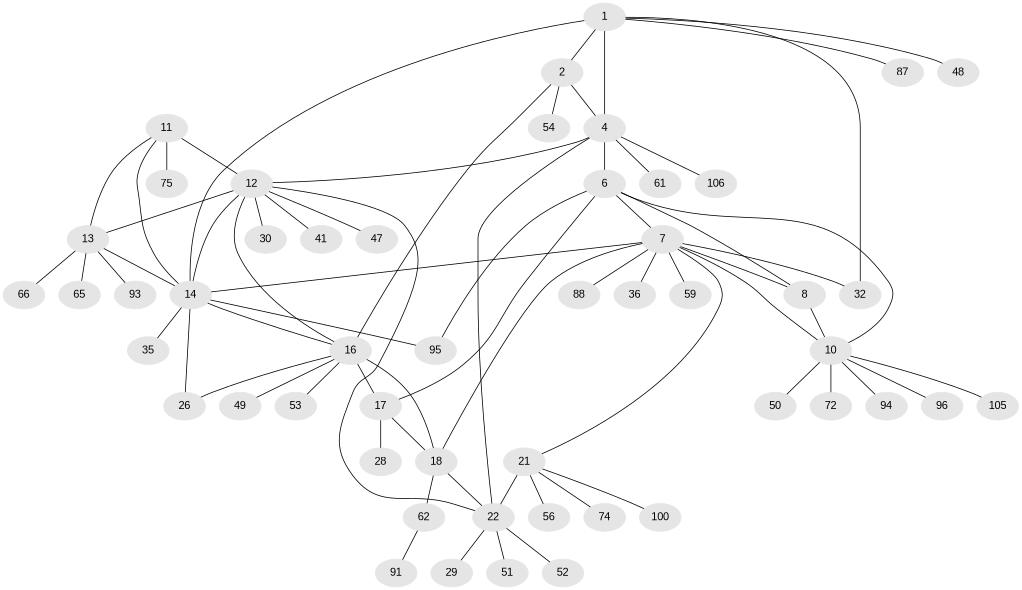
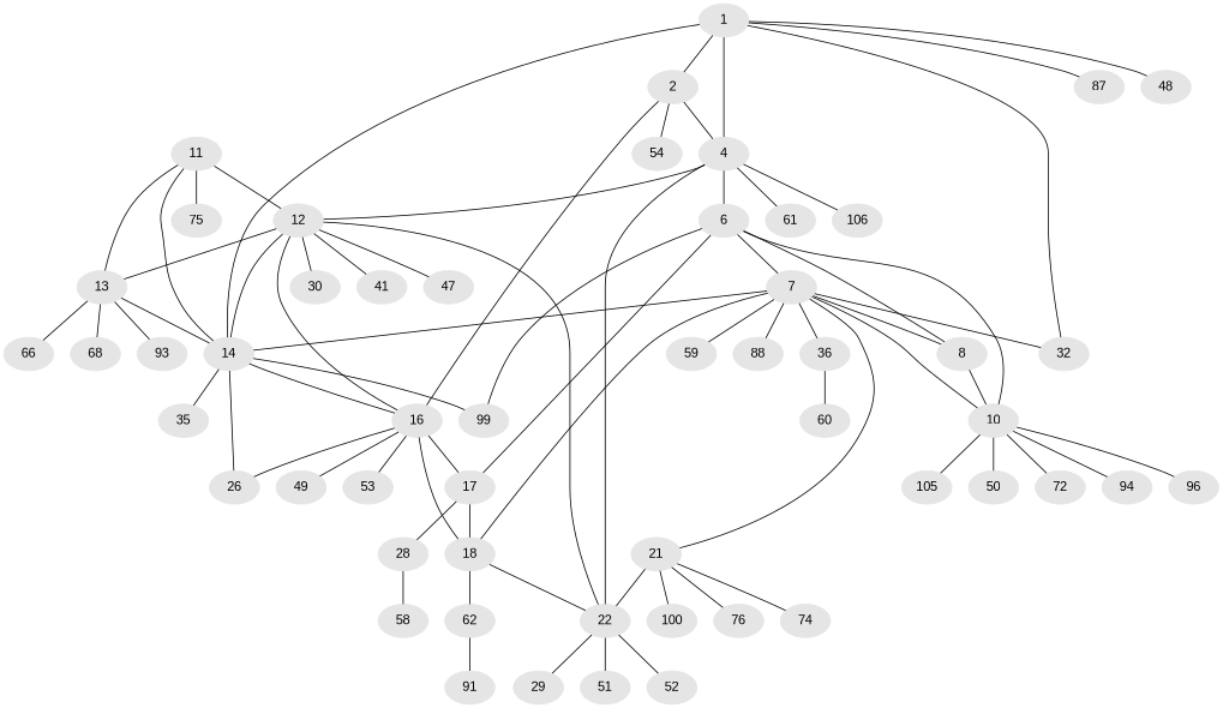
  graph {
    fontname="Liberation Sans"
    node [color=gray90 fontname="Liberation Sans" style=filled]
    edge [fontname="Liberation Sans"]
    1 [super="+39+3"]
    2
    4 [super="+5+27"]
    14
    32 [super="+42"]
    n6 [label=87]
    48
    16 [super="+20+105+43+38"]
    54
    6
    12 [super="+15+103+64+71"]
    22 [super="+25+70+31+90+24"]
    61
    106
-   95
+   95 [label=99]
    26
    35
    17 [super="+78+108+85"]
    18 [super="+63+19+73+81+83"]
    49 [super="+65+76"]
    53
    7 [super="+55+9+57+34"]
    8
    10
    13
    30
    41 [super="+79"]
    47
    29
    51
    52
    21 [super="+23"]
    36 [super="+109+101"]
    59 [super="+67"]
    88
    50
    72
    94
    96
    n40 [label=105]
    28
    62
-   56 [super="+77"]
+   56 [super="+77" label=76]
    74 [super="+86"]
    100
+   60
    11
    75
    66
-   68 [super="+99" label=65]
+   68 [super="+99"]
    93
+   58
    91
    1 -- 2 [weight=2]
    1 -- 4 [weight=4]
    1 -- 14
    1 -- 32
    1 -- n6
    1 -- 48
    2 -- 4 [weight=2]
    2 -- 16
    2 -- 54
    4 -- 6 [weight=2]
    4 -- 12
    4 -- 22 [weight=2]
    4 -- 61
    4 -- 106
    14 -- 16
    14 -- 95
    14 -- 26
    14 -- 35
    16 -- 26
    16 -- 17 [weight=2]
    16 -- 18 [weight=4]
    16 -- 49
    16 -- 53
    6 -- 95
    6 -- 17
    6 -- 7 [weight=2]
    6 -- 8
    6 -- 10
    12 -- 14 [weight=2]
    12 -- 16
    12 -- 22
    12 -- 13 [weight=2]
    12 -- 30
    12 -- 41
    12 -- 47
    22 -- 29
    22 -- 51
    22 -- 52
    17 -- 18 [weight=2]
    17 -- 28
    18 -- 22
    18 -- 62
    7 -- 14 [weight=2]
    7 -- 32
    7 -- 18
    7 -- 8 [weight=2]
    7 -- 10 [weight=2]
    7 -- 21
    7 -- 36
    7 -- 59
    7 -- 88
    8 -- 10
    10 -- 50
    10 -- 72
    10 -- 94
    10 -- 96
    10 -- n40
    13 -- 14
    13 -- 66
    13 -- 68
    13 -- 93
    21 -- 22 [weight=6]
    21 -- 56
    21 -- 74
    21 -- 100
+   36 -- 60
+   28 -- 58
    62 -- 91
    11 -- 14
    11 -- 12 [weight=2]
    11 -- 13
    11 -- 75
  }
